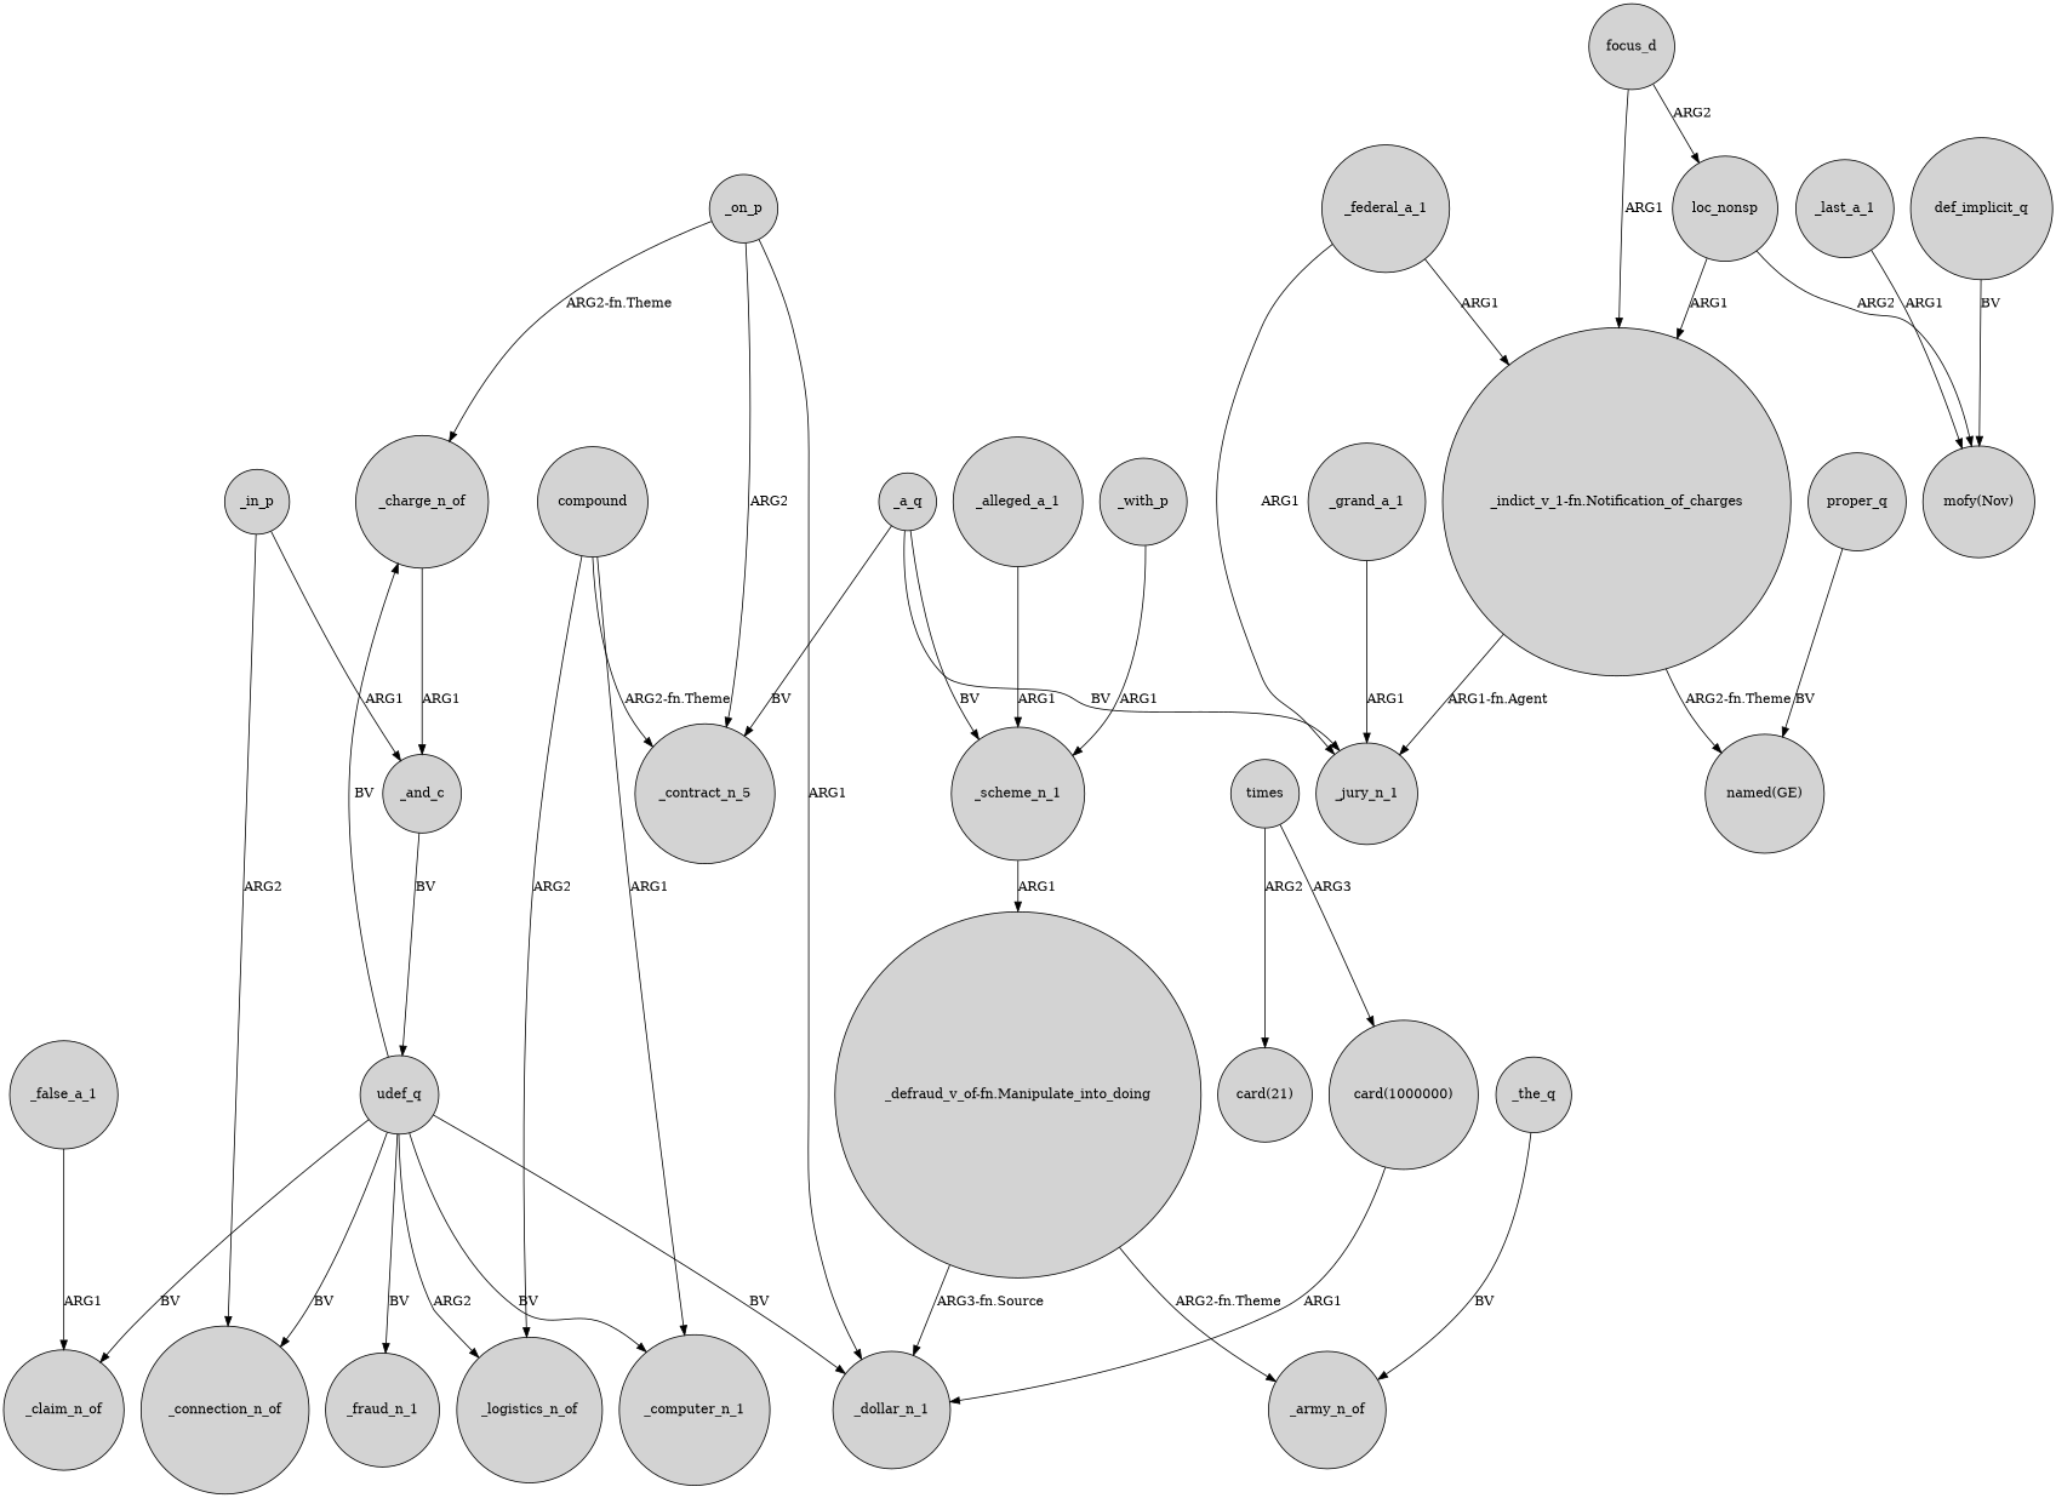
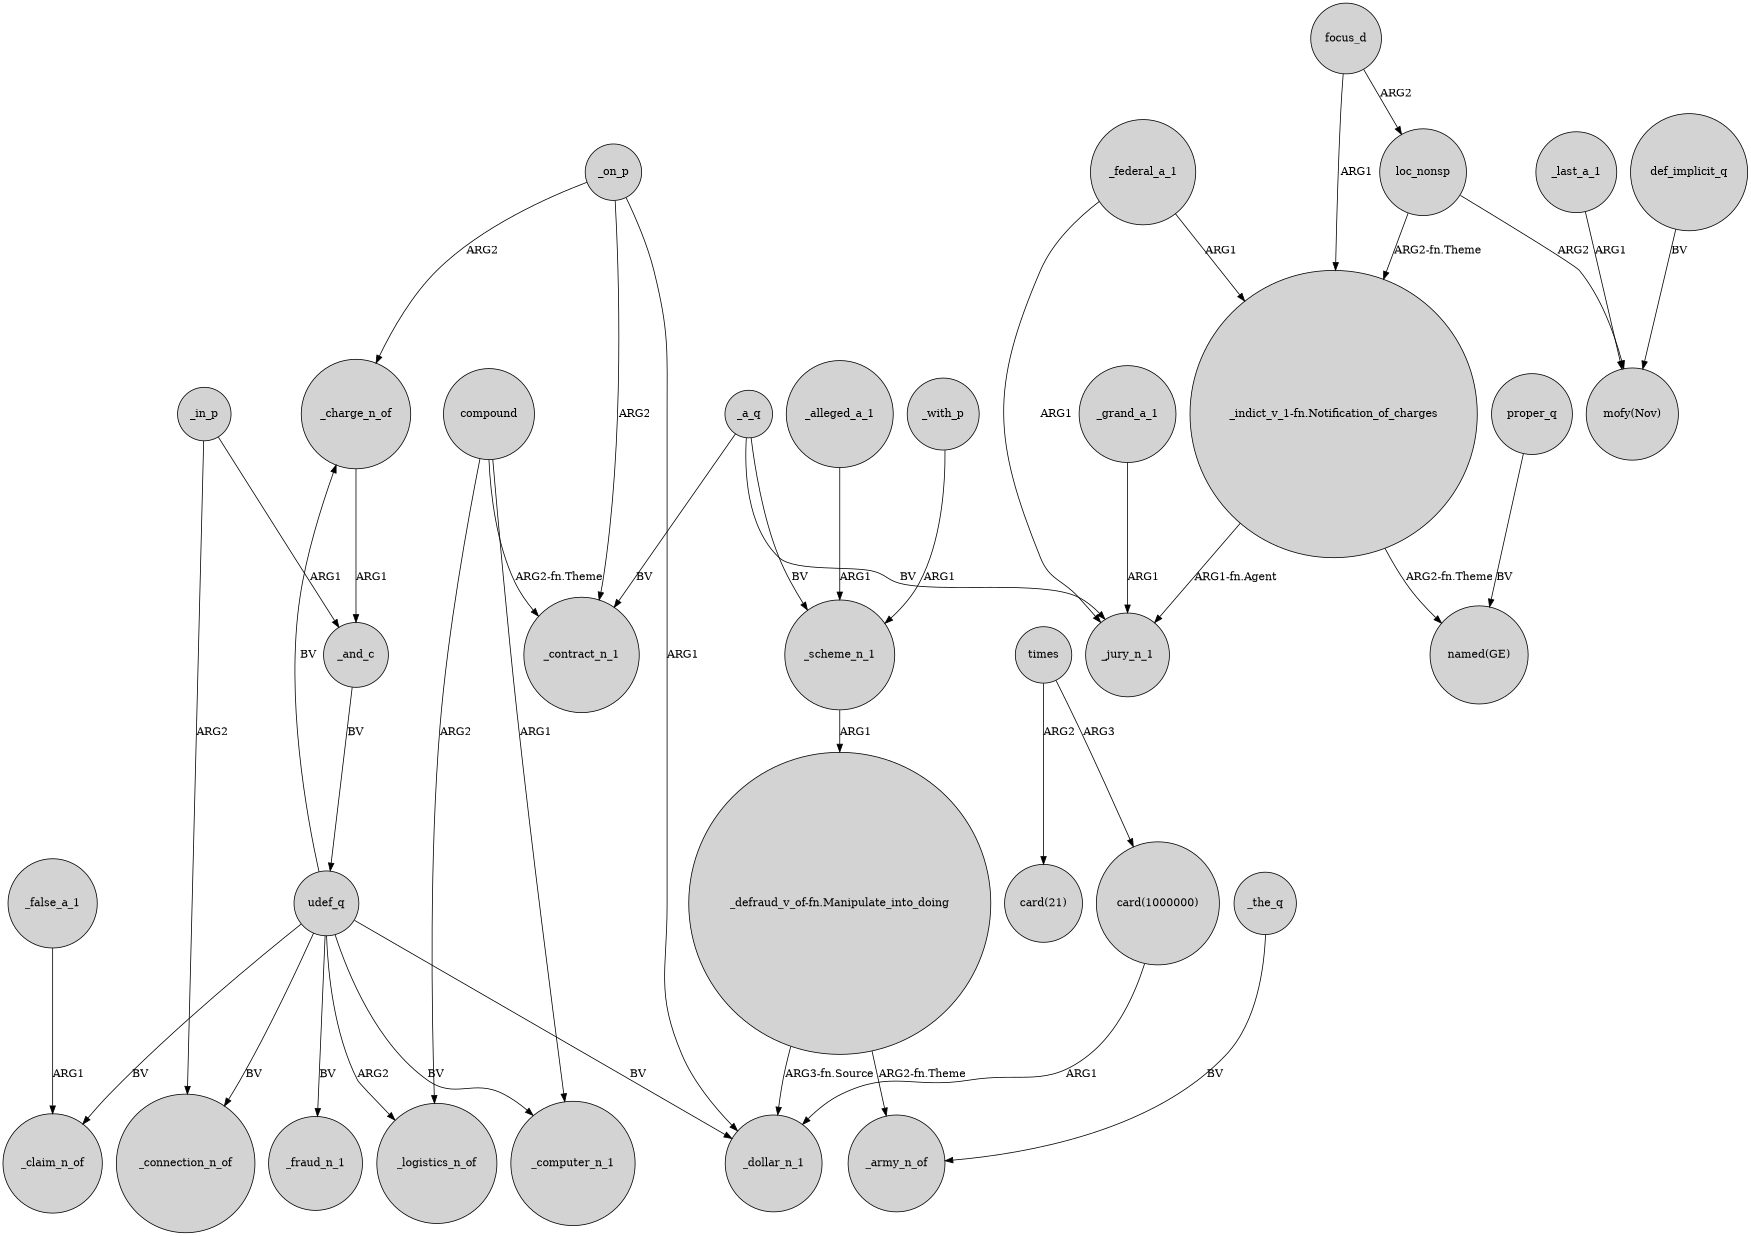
  digraph {
    node [shape=circle style=filled]
    loc_nonsp
    "_indict_v_1-fn.Notification_of_charges"
    "mofy(Nov)"
    _jury_n_1
    "named(GE)"
    focus_d
    "card(1000000)"
    _dollar_n_1
    _on_p
    _charge_n_of
-   _contract_n_1 [label=_contract_n_5]
+   _contract_n_1
    _and_c
    udef_q
    times
    "card(21)"
    proper_q
    _alleged_a_1
    _scheme_n_1
    "_defraud_v_of-fn.Manipulate_into_doing"
    _army_n_of
    _with_p
    _in_p
    _connection_n_of
    _the_q
    compound
    _logistics_n_of
    _computer_n_1
    _a_q
    _fraud_n_1
    _claim_n_of
    _grand_a_1
    _last_a_1
    def_implicit_q
    _federal_a_1
    _false_a_1
-   loc_nonsp -> "_indict_v_1-fn.Notification_of_charges" [label=ARG1]
+   loc_nonsp -> "_indict_v_1-fn.Notification_of_charges" [label="ARG2-fn.Theme"]
    loc_nonsp -> "mofy(Nov)" [label=ARG2]
    "_indict_v_1-fn.Notification_of_charges" -> _jury_n_1 [label="ARG1-fn.Agent"]
    "_indict_v_1-fn.Notification_of_charges" -> "named(GE)" [label="ARG2-fn.Theme"]
    focus_d -> loc_nonsp [label=ARG2]
    focus_d -> "_indict_v_1-fn.Notification_of_charges" [label=ARG1]
    "card(1000000)" -> _dollar_n_1 [label=ARG1]
    _on_p -> _dollar_n_1 [label=ARG1]
-   _on_p -> _charge_n_of [label="ARG2-fn.Theme"]
+   _on_p -> _charge_n_of [label=ARG2]
    _on_p -> _contract_n_1 [label=ARG2]
    _charge_n_of -> _and_c [label=ARG1]
    _and_c -> udef_q [label=BV]
    udef_q -> _dollar_n_1 [label=BV]
    udef_q -> _charge_n_of [label=BV]
    udef_q -> _connection_n_of [label=BV]
    udef_q -> _logistics_n_of [label=ARG2]
    udef_q -> _computer_n_1 [label=BV]
    udef_q -> _fraud_n_1 [label=BV]
    udef_q -> _claim_n_of [label=BV]
    times -> "card(1000000)" [label=ARG3]
    times -> "card(21)" [label=ARG2]
    proper_q -> "named(GE)" [label=BV]
    _alleged_a_1 -> _scheme_n_1 [label=ARG1]
    _scheme_n_1 -> "_defraud_v_of-fn.Manipulate_into_doing" [label=ARG1]
    "_defraud_v_of-fn.Manipulate_into_doing" -> _dollar_n_1 [label="ARG3-fn.Source"]
    "_defraud_v_of-fn.Manipulate_into_doing" -> _army_n_of [label="ARG2-fn.Theme"]
    _with_p -> _scheme_n_1 [label=ARG1]
    _in_p -> _and_c [label=ARG1]
    _in_p -> _connection_n_of [label=ARG2]
    _the_q -> _army_n_of [label=BV]
    compound -> _contract_n_1 [label="ARG2-fn.Theme"]
    compound -> _logistics_n_of [label=ARG2]
    compound -> _computer_n_1 [label=ARG1]
    _a_q -> _jury_n_1 [label=BV]
    _a_q -> _contract_n_1 [label=BV]
    _a_q -> _scheme_n_1 [label=BV]
    _grand_a_1 -> _jury_n_1 [label=ARG1]
    _last_a_1 -> "mofy(Nov)" [label=ARG1]
    def_implicit_q -> "mofy(Nov)" [label=BV]
    _federal_a_1 -> "_indict_v_1-fn.Notification_of_charges" [label=ARG1]
    _federal_a_1 -> _jury_n_1 [label=ARG1]
    _false_a_1 -> _claim_n_of [label=ARG1]
  }
